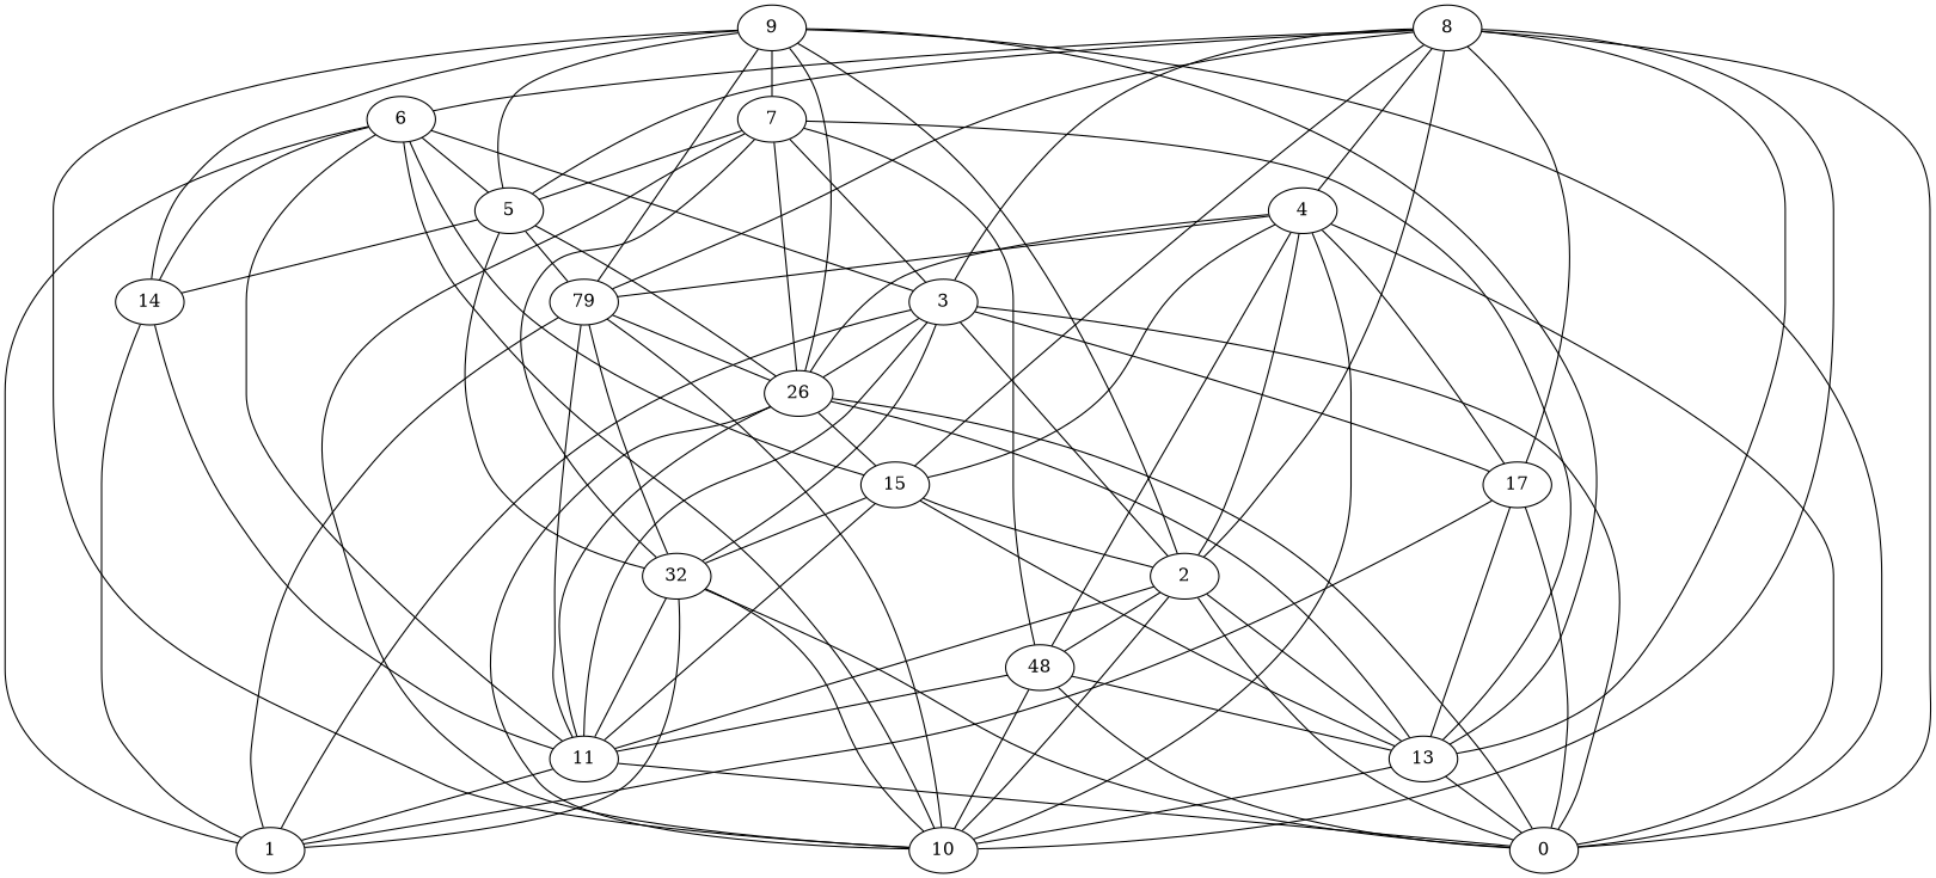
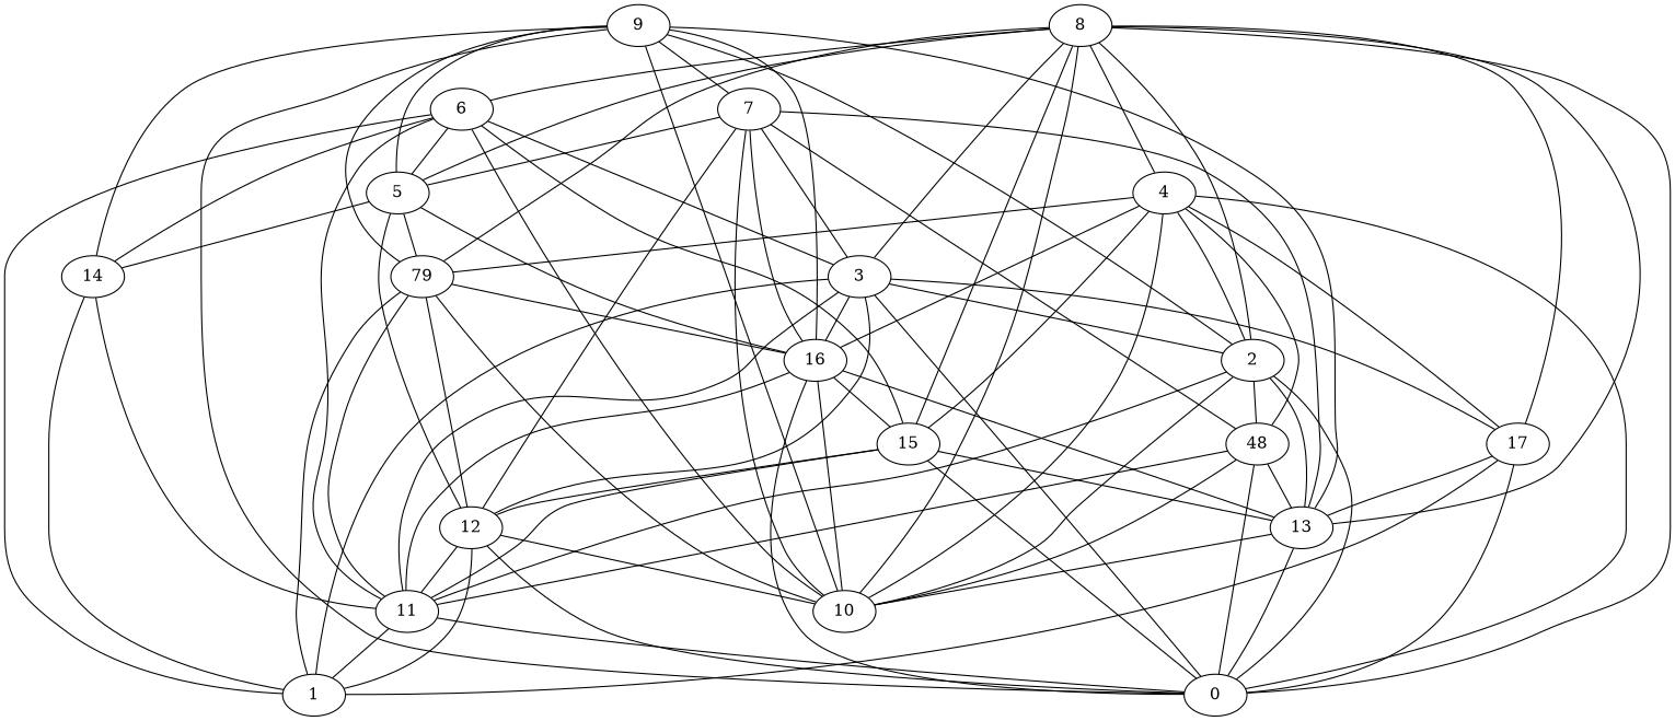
  digraph {
    fontname="DejaVu Serif"
    node [fontname="DejaVu Serif"]
    edge [color=black dir=none fontname="DejaVu Serif"]
-   12 [label=32]
+   12
    0
    11
    10
    1
-   16 [label=26]
+   16
    15
    13
    3
    2
    17
    n12 [label=48]
    4
    n14 [label=79]
    14
    9
    5
    7
    6
    8
    subgraph sub_1 {
      12
      0
      11
      10
      1
      16
      15
      13
      3
      2
      17
      n12
      4
      n14
      14
      9
      5
      7
      6
      8
    }
    12 -> 0
    12 -> 11
    12 -> 10
    12 -> 1
    11 -> 0
    11 -> 1
    16 -> 0
    16 -> 11
    16 -> 10
    16 -> 15
    16 -> 13
    15 -> 12
-   15 -> 2
+   15 -> 0
    15 -> 11
    15 -> 13
    13 -> 0
    13 -> 10
    3 -> 12
    3 -> 0
    3 -> 11
    3 -> 1
    3 -> 16
    3 -> 2
    3 -> 17
    2 -> 0
    2 -> 11
    2 -> 10
    2 -> 13
    2 -> n12
    17 -> 0
    17 -> 1
    17 -> 13
    n12 -> 0
    n12 -> 11
    n12 -> 10
    n12 -> 13
    4 -> 0
    4 -> 10
    4 -> 16
    4 -> 15
    4 -> 2
    4 -> 17
    4 -> n12
    4 -> n14
    n14 -> 12
    n14 -> 11
    n14 -> 10
    n14 -> 1
    n14 -> 16
    14 -> 11
    14 -> 1
    9 -> 0
    9 -> 10
    9 -> 16
    9 -> 13
    9 -> 2
    9 -> n14
    9 -> 14
    9 -> 5
    9 -> 7
    5 -> 12
    5 -> 16
    5 -> n14
    5 -> 14
    7 -> 12
    7 -> 10
    7 -> 16
    7 -> 13
    7 -> 3
    7 -> n12
    7 -> 5
    6 -> 11
    6 -> 10
    6 -> 1
    6 -> 15
    6 -> 3
    6 -> 14
    6 -> 5
    8 -> 0
    8 -> 10
    8 -> 15
    8 -> 13
    8 -> 3
    8 -> 2
    8 -> 17
    8 -> 4
    8 -> n14
    8 -> 5
    8 -> 6
  }
